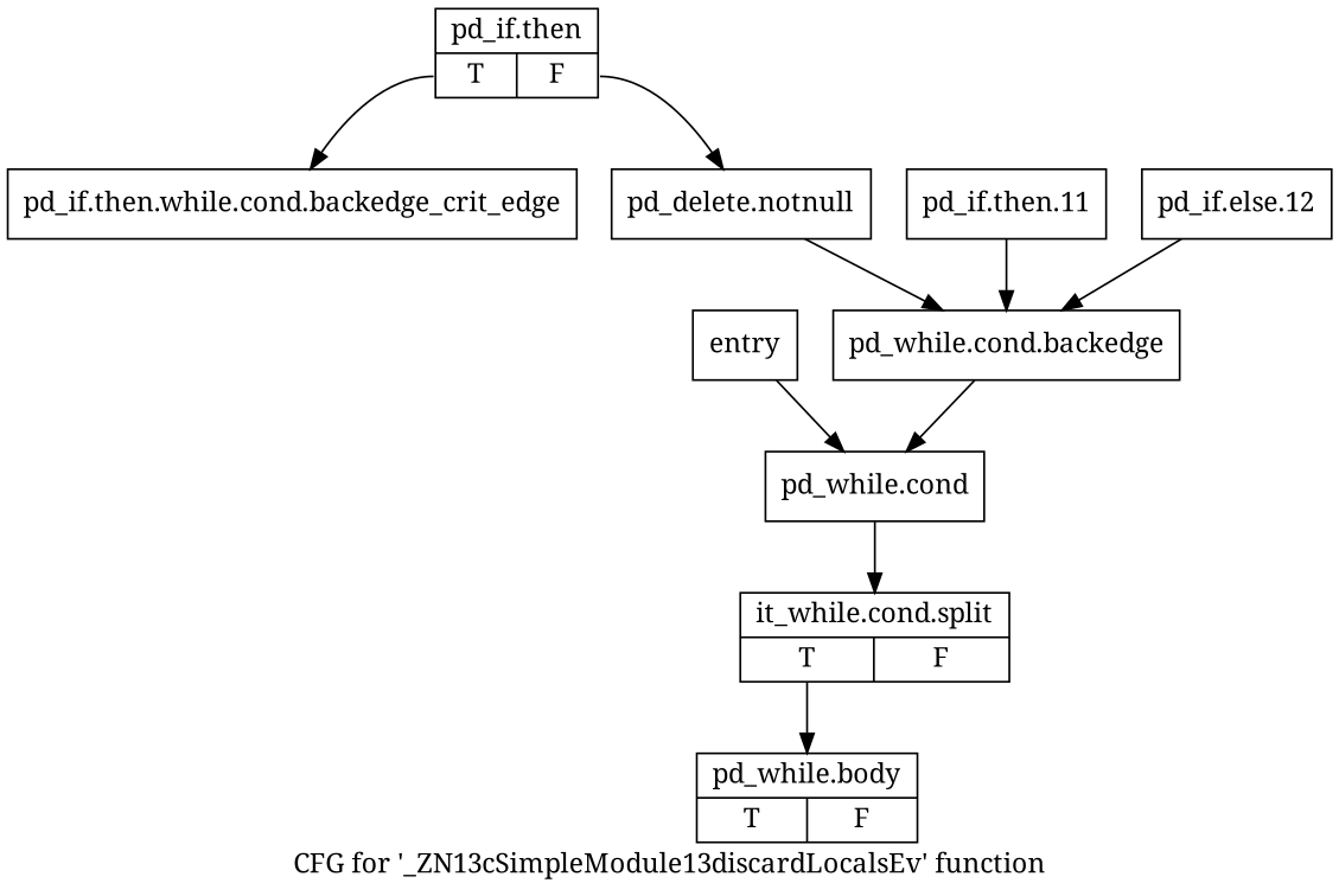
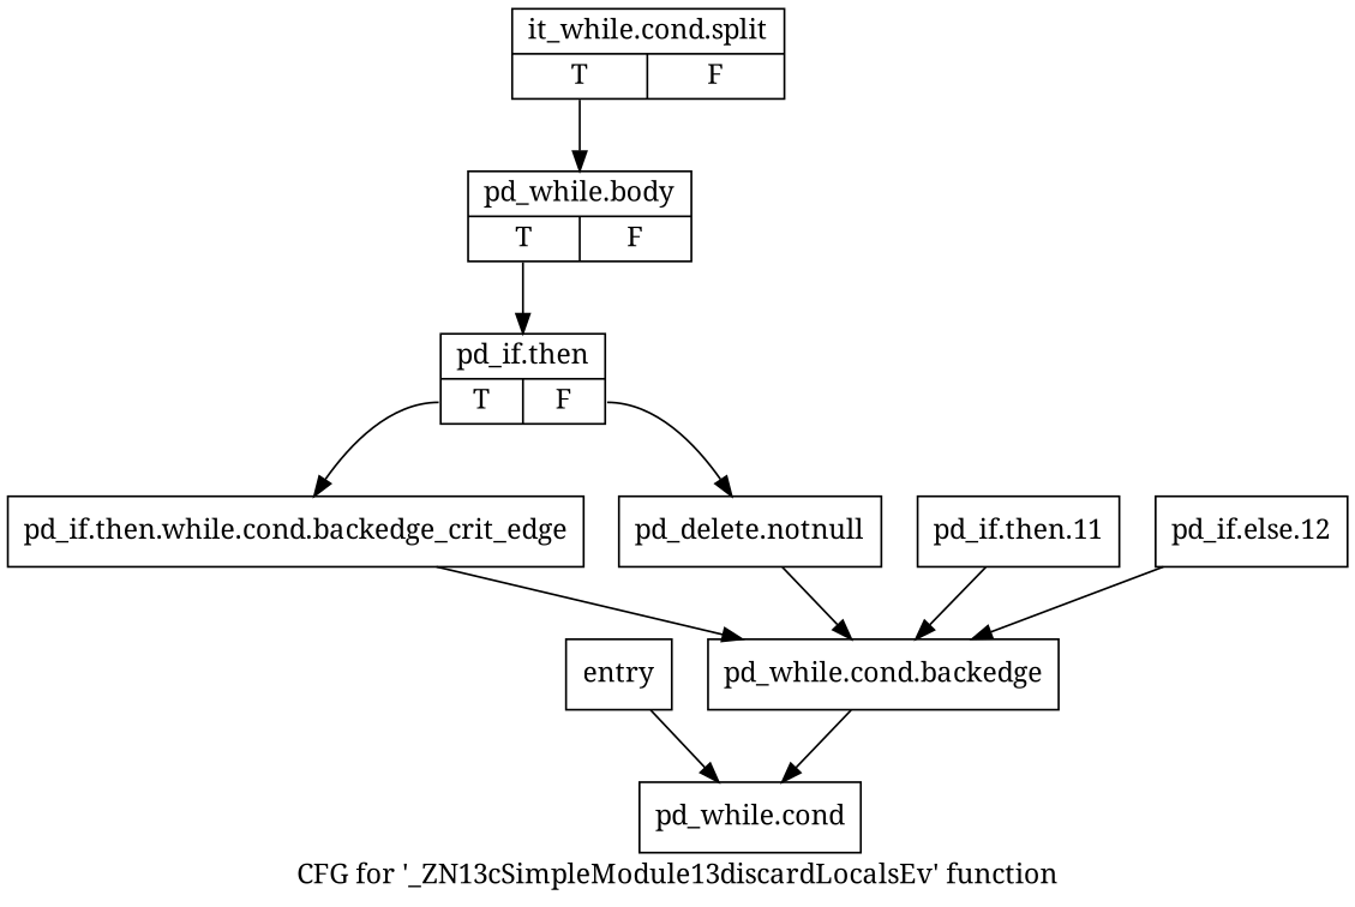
  digraph {
    fontname="Noto Serif"
    label="CFG for '_ZN13cSimpleModule13discardLocalsEv' function"
    node [fontname="Noto Serif" shape=record]
    edge [fontname="Noto Serif"]
    n1 [label="{entry}"]
    n2 [label="{pd_while.cond}"]
    n3 [label="{it_while.cond.split|{<s0>T|<s1>F}}"]
    n4 [label="{pd_while.body|{<s0>T|<s1>F}}"]
    n5 [label="{pd_if.then|{<s0>T|<s1>F}}"]
    n6 [label="{pd_if.then.while.cond.backedge_crit_edge}"]
    n7 [label="{pd_delete.notnull}"]
    n8 [label="{pd_while.cond.backedge}"]
    n9 [label="{pd_if.then.11}"]
    n10 [label="{pd_if.else.12}"]
    n1 -> n2
-   n2 -> n3
    n3 -> n4 [tailport=s0]
+   n4 -> n5 [tailport=s0]
    n5 -> n6 [tailport=s0]
    n5 -> n7 [tailport=s1]
+   n6 -> n8
    n7 -> n8
    n8 -> n2
    n9 -> n8
    n10 -> n8
  }
